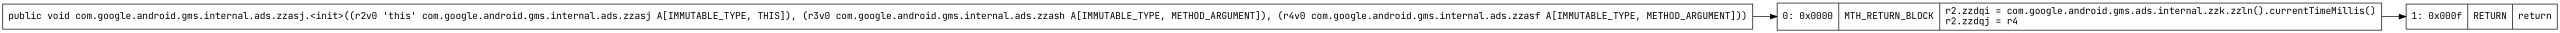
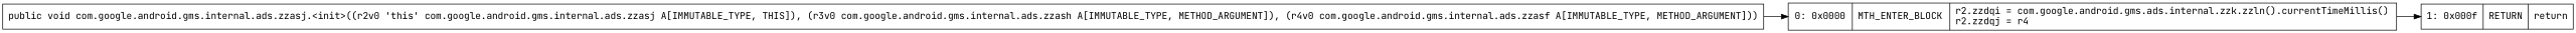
  digraph {
    rankdir=LR
    fontname="JetBrains Mono"
    node [shape=record fontname="JetBrains Mono"]
    edge [fontname="JetBrains Mono"]
-   n1 [label="{0\:\ 0x0000|MTH_RETURN_BLOCK\l|r2.zzdqi = com.google.android.gms.ads.internal.zzk.zzln().currentTimeMillis()\lr2.zzdqj = r4\l}"]
+   n1 [label="{0\:\ 0x0000|MTH_ENTER_BLOCK\l|r2.zzdqi = com.google.android.gms.ads.internal.zzk.zzln().currentTimeMillis()\lr2.zzdqj = r4\l}"]
    n2 [label="{1\:\ 0x000f|RETURN\l|return\l}"]
    n3 [label="{public void com.google.android.gms.internal.ads.zzasj.\<init\>((r2v0 'this' com.google.android.gms.internal.ads.zzasj A[IMMUTABLE_TYPE, THIS]), (r3v0 com.google.android.gms.internal.ads.zzash A[IMMUTABLE_TYPE, METHOD_ARGUMENT]), (r4v0 com.google.android.gms.internal.ads.zzasf A[IMMUTABLE_TYPE, METHOD_ARGUMENT])) }"]
    n1 -> n2
    n3 -> n1
  }
